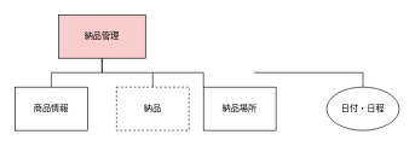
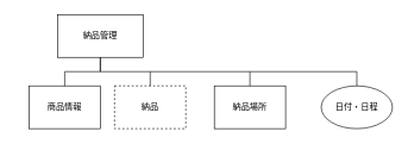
  <mxCell id="0" />
  <mxCell id="1" parent="0" />
- <mxCell id="2" value="&lt;font style=&quot;vertical-align: inherit&quot;&gt;&lt;font style=&quot;vertical-align: inherit&quot;&gt;納品管理&lt;/font&gt;&lt;/font&gt;" style="whiteSpace=wrap;html=1;align=center;treeFolding=1;treeMoving=1;container=1;recursiveResize=0;fillColor=#f8cecc;" vertex="1" parent="1"><mxGeometry x="80" y="20" width="120" height="60" as="geometry" /></mxCell>
+ <mxCell id="2" value="&lt;font style=&quot;vertical-align: inherit&quot;&gt;&lt;font style=&quot;vertical-align: inherit&quot;&gt;納品管理&lt;/font&gt;&lt;/font&gt;" style="whiteSpace=wrap;html=1;align=center;treeFolding=1;treeMoving=1;container=1;recursiveResize=0;" vertex="1" parent="1"><mxGeometry x="80" y="20" width="120" height="60" as="geometry" /></mxCell>
  <mxCell id="3" value="&lt;font style=&quot;vertical-align: inherit&quot;&gt;&lt;font style=&quot;vertical-align: inherit&quot;&gt;納品&lt;/font&gt;&lt;/font&gt;" style="whiteSpace=wrap;html=1;align=center;verticalAlign=middle;container=1;recursiveResize=0;treeFolding=1;treeMoving=1;dashed=1;" vertex="1" parent="1"><mxGeometry x="160" y="120" width="100" height="60" as="geometry" /></mxCell>
  <mxCell id="4" value="" style="edgeStyle=elbowEdgeStyle;elbow=vertical;startArrow=none;endArrow=none;rounded=0;" edge="1" target="3" parent="1"><mxGeometry relative="1" as="geometry"><mxPoint x="140" y="80" as="sourcePoint" /></mxGeometry></mxCell>
- <mxCell id="5" value="&lt;font style=&quot;vertical-align: inherit&quot;&gt;&lt;font style=&quot;vertical-align: inherit&quot;&gt;納品場所&lt;/font&gt;&lt;/font&gt;" style="whiteSpace=wrap;html=1;align=center;verticalAlign=middle;container=1;recursiveResize=0;treeFolding=1;treeMoving=1;" vertex="1" parent="1"><mxGeometry x="280" y="120" width="100" height="60" as="geometry" /></mxCell>
+ <mxCell id="5" value="&lt;font style=&quot;vertical-align: inherit&quot;&gt;&lt;font style=&quot;vertical-align: inherit&quot;&gt;納品場所&lt;/font&gt;&lt;/font&gt;" style="whiteSpace=wrap;html=1;align=center;verticalAlign=middle;container=1;recursiveResize=0;treeFolding=1;treeMoving=1;" vertex="1" parent="1"><mxGeometry x="300" y="120" width="100" height="60" as="geometry" /></mxCell>
  <mxCell id="6" value="" style="edgeStyle=elbowEdgeStyle;elbow=vertical;startArrow=none;endArrow=none;rounded=0;" edge="1" target="5" parent="1"><mxGeometry relative="1" as="geometry"><mxPoint x="210" y="100" as="sourcePoint" /><Array as="points"><mxPoint x="280" y="100" /></Array></mxGeometry></mxCell>
  <mxCell id="7" value="&lt;font style=&quot;vertical-align: inherit&quot;&gt;&lt;font style=&quot;vertical-align: inherit&quot;&gt;日付・日程&lt;/font&gt;&lt;/font&gt;" style="ellipse;whiteSpace=wrap;html=1;align=center;verticalAlign=middle;container=1;recursiveResize=0;treeFolding=1;treeMoving=1;" vertex="1" parent="1"><mxGeometry x="450" y="120" width="100" height="60" as="geometry" /></mxCell>
  <mxCell id="8" value="" style="edgeStyle=elbowEdgeStyle;elbow=vertical;startArrow=none;endArrow=none;rounded=0;" edge="1" target="7" parent="1"><mxGeometry relative="1" as="geometry"><mxPoint x="350" y="100" as="sourcePoint" /><Array as="points"><mxPoint x="430" y="100" /></Array></mxGeometry></mxCell>
- <mxCell id="9" value="&lt;font style=&quot;vertical-align: inherit&quot;&gt;&lt;font style=&quot;vertical-align: inherit&quot;&gt;商品情報&lt;/font&gt;&lt;/font&gt;" style="whiteSpace=wrap;html=1;align=center;verticalAlign=middle;container=1;recursiveResize=0;treeFolding=1;treeMoving=1;" vertex="1" parent="1"><mxGeometry x="20" y="120" width="100" height="60" as="geometry" /></mxCell>
+ <mxCell id="9" value="&lt;font style=&quot;vertical-align: inherit&quot;&gt;&lt;font style=&quot;vertical-align: inherit&quot;&gt;商品情報&lt;/font&gt;&lt;/font&gt;" style="whiteSpace=wrap;html=1;align=center;verticalAlign=middle;container=1;recursiveResize=0;treeFolding=1;treeMoving=1;" vertex="1" parent="1"><mxGeometry x="40" y="120" width="100" height="60" as="geometry" /></mxCell>
  <mxCell id="10" value="" style="edgeStyle=elbowEdgeStyle;elbow=vertical;startArrow=none;endArrow=none;rounded=0;exitX=0.5;exitY=1;exitDx=0;exitDy=0;" edge="1" target="9" parent="1" source="2"><mxGeometry relative="1" as="geometry"><mxPoint x="0" y="80" as="sourcePoint" /></mxGeometry></mxCell>
